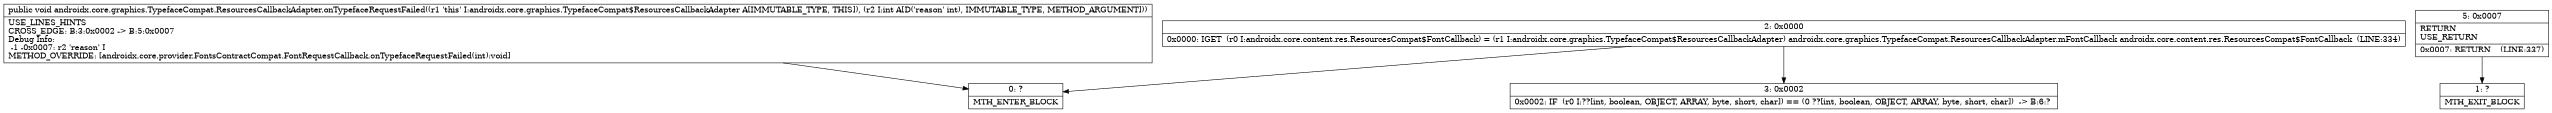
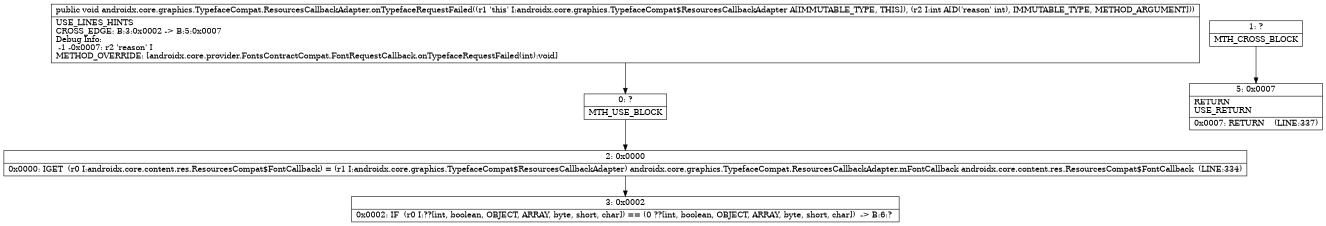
  digraph {
    node [shape=record]
-   n1 [label="{0\:\ ?|MTH_ENTER_BLOCK\l}"]
+   n1 [label="{0\:\ ?|MTH_USE_BLOCK\l}"]
    n2 [label="{2\:\ 0x0000|0x0000: IGET  (r0 I:androidx.core.content.res.ResourcesCompat$FontCallback) = (r1 I:androidx.core.graphics.TypefaceCompat$ResourcesCallbackAdapter) androidx.core.graphics.TypefaceCompat.ResourcesCallbackAdapter.mFontCallback androidx.core.content.res.ResourcesCompat$FontCallback  (LINE:334)\l}"]
    n3 [label="{3\:\ 0x0002|0x0002: IF  (r0 I:??[int, boolean, OBJECT, ARRAY, byte, short, char]) == (0 ??[int, boolean, OBJECT, ARRAY, byte, short, char])  \-\> B:6:? \l}"]
    n4 [label="{5\:\ 0x0007|RETURN\lUSE_RETURN\l|0x0007: RETURN    (LINE:337)\l}"]
-   n5 [label="{1\:\ ?|MTH_EXIT_BLOCK\l}"]
+   n5 [label="{1\:\ ?|MTH_CROSS_BLOCK\l}"]
    n6 [label="{public void androidx.core.graphics.TypefaceCompat.ResourcesCallbackAdapter.onTypefaceRequestFailed((r1 'this' I:androidx.core.graphics.TypefaceCompat$ResourcesCallbackAdapter A[IMMUTABLE_TYPE, THIS]), (r2 I:int A[D('reason' int), IMMUTABLE_TYPE, METHOD_ARGUMENT]))  | USE_LINES_HINTS\lCROSS_EDGE: B:3:0x0002 \-\> B:5:0x0007\lDebug Info:\l  \-1 \-0x0007: r2 'reason' I\lMETHOD_OVERRIDE: [androidx.core.provider.FontsContractCompat.FontRequestCallback.onTypefaceRequestFailed(int):void]\l}"]
-   n2 -> n1
+   n1 -> n2
    n2 -> n3
-   n4 -> n5
+   n5 -> n4
    n6 -> n1
  }
